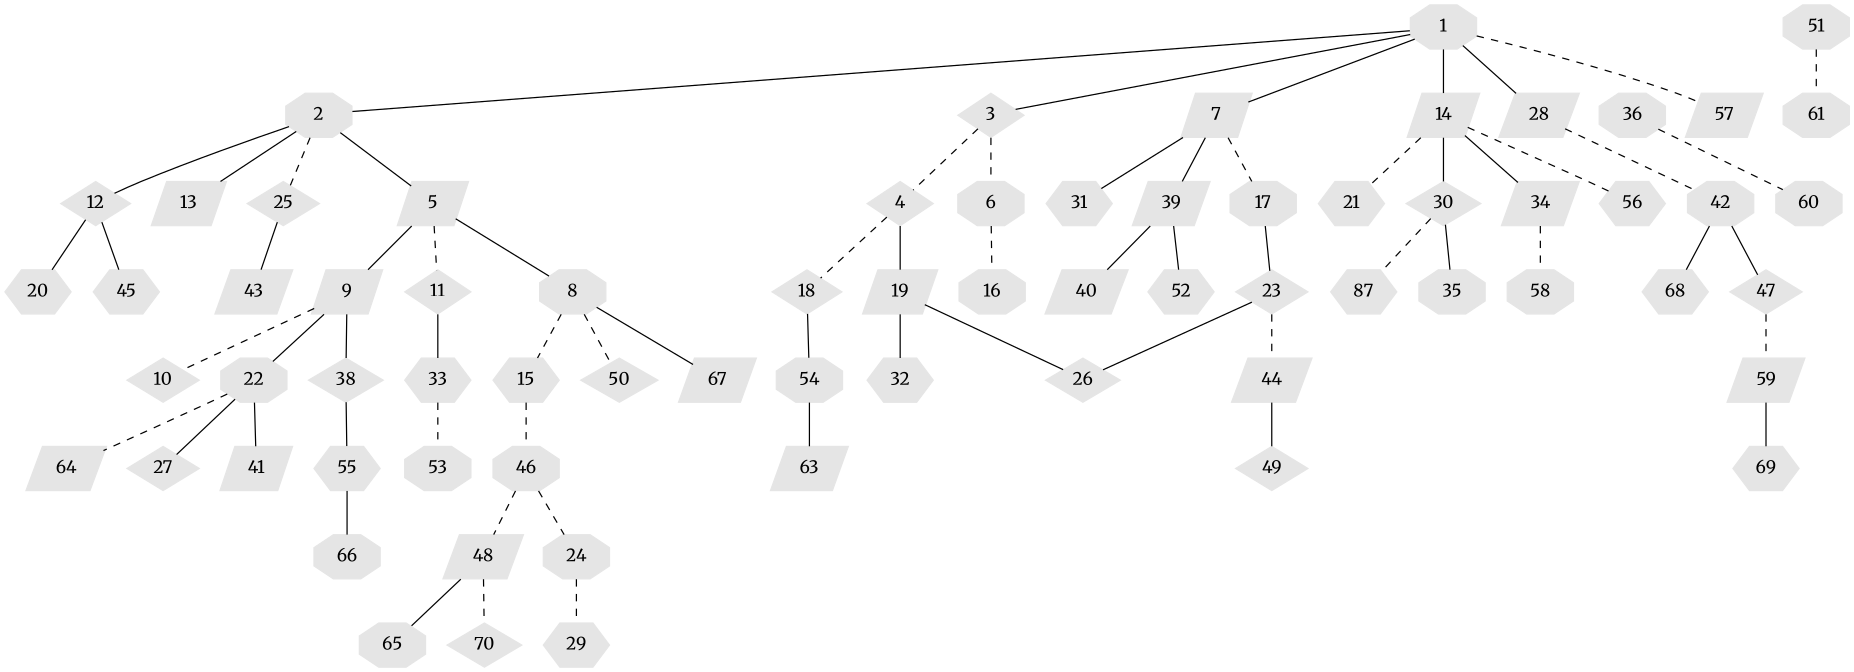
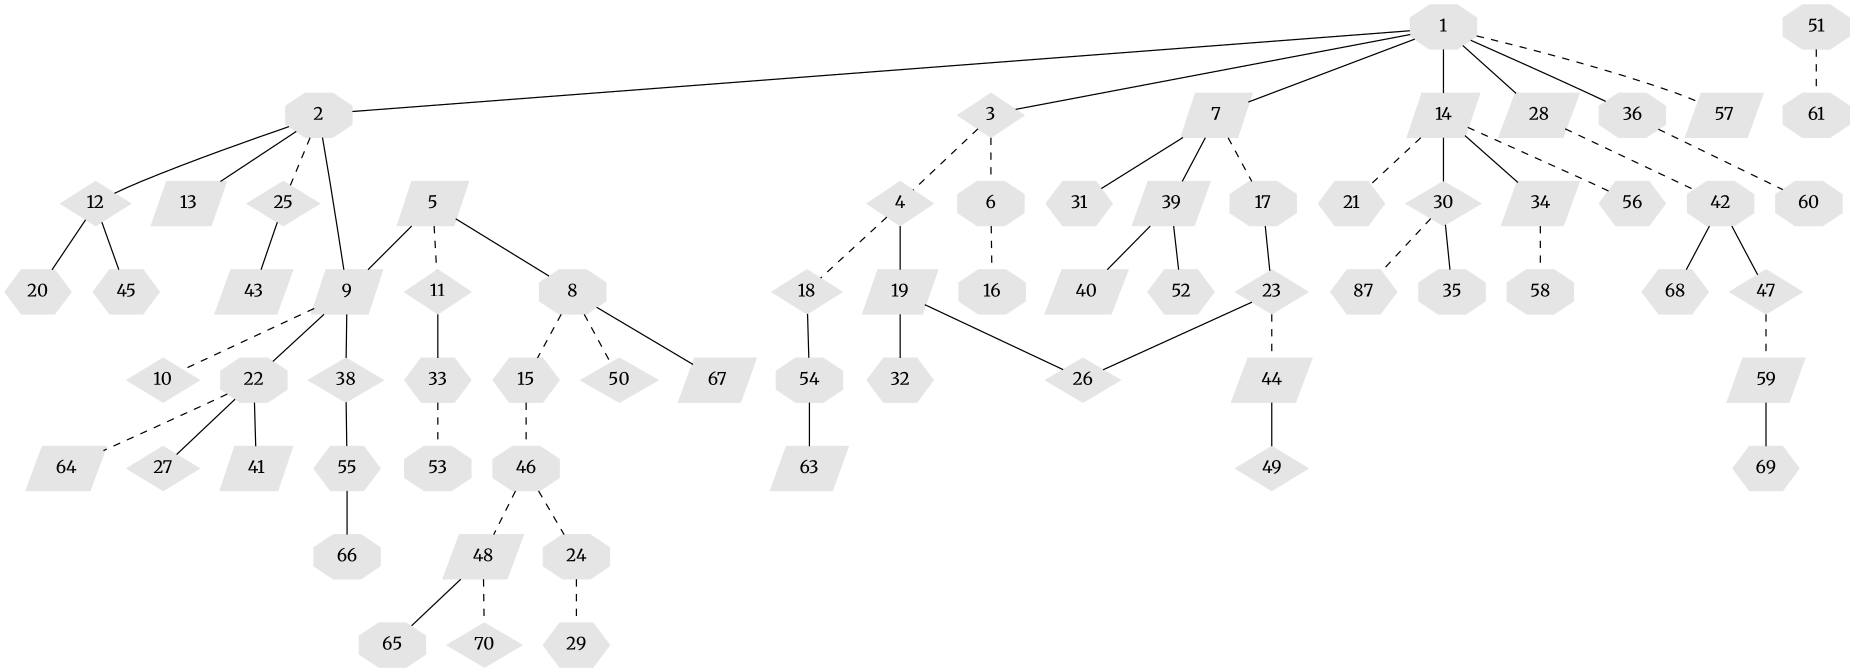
  graph {
    fontname=Merriweather
    node [color=gray90 fontname=Merriweather shape=octagon style=filled]
    edge [fontname=Merriweather style=solid]
    1
    2
    3 [shape=diamond]
    7 [shape=parallelogram]
    14 [shape=parallelogram]
    28 [shape=parallelogram]
    36
    57 [shape=parallelogram]
    5 [shape=parallelogram]
    12 [shape=diamond]
    13 [shape=parallelogram]
    25 [shape=diamond]
    4 [shape=diamond]
    6
    17
    31 [shape=hexagon]
    39 [shape=parallelogram]
    21 [shape=hexagon]
    30 [shape=diamond]
    34 [shape=parallelogram]
    56 [shape=hexagon]
    42
    60
    8
    9 [shape=parallelogram]
    11 [shape=diamond]
    20 [shape=hexagon]
    45 [shape=hexagon]
    43 [shape=parallelogram]
    18 [shape=diamond]
    19 [shape=parallelogram]
    16
    54
    32 [shape=hexagon]
    26 [shape=diamond]
    15 [shape=hexagon]
    50 [shape=diamond]
    67 [shape=parallelogram]
    10 [shape=diamond]
    22
    38 [shape=diamond]
    33 [shape=hexagon]
    23 [shape=diamond]
    40 [shape=parallelogram]
    52 [shape=hexagon]
    46
    27 [shape=diamond]
    41 [shape=parallelogram]
    64 [shape=parallelogram]
    55 [shape=hexagon]
    53
    35
    n53 [label=87 shape=hexagon]
    58
    29 [shape=hexagon]
    24
    48 [shape=parallelogram]
    44 [shape=parallelogram]
    63 [shape=parallelogram]
    51
    61
    49 [shape=diamond]
    47 [shape=diamond]
    68 [shape=hexagon]
    66
    59 [shape=parallelogram]
    65
    70 [shape=diamond]
    69 [shape=hexagon]
    1 -- 2
    1 -- 3
    1 -- 7
    1 -- 14
    1 -- 28
+   1 -- 36
    1 -- 57 [style=dashed]
-   2 -- 5
+   2 -- 9
    2 -- 12
    2 -- 13
    2 -- 25 [style=dashed]
    3 -- 4 [style=dashed]
    3 -- 6 [style=dashed]
    7 -- 17 [style=dashed]
    7 -- 31
    7 -- 39
    14 -- 21 [style=dashed]
    14 -- 30
    14 -- 34
    14 -- 56 [style=dashed]
    28 -- 42 [style=dashed]
    36 -- 60 [style=dashed]
    5 -- 8
    5 -- 9
    5 -- 11 [style=dashed]
    12 -- 20
    12 -- 45
    25 -- 43
    4 -- 18 [style=dashed]
    4 -- 19
    6 -- 16 [style=dashed]
    17 -- 23
    39 -- 40
    39 -- 52
    30 -- 35
    30 -- n53 [style=dashed]
    34 -- 58 [style=dashed]
    42 -- 47
    42 -- 68
    8 -- 15 [style=dashed]
    8 -- 50 [style=dashed]
    8 -- 67
    9 -- 10 [style=dashed]
    9 -- 22
    9 -- 38
    11 -- 33
    18 -- 54
    19 -- 32
    19 -- 26
    54 -- 63
    15 -- 46 [style=dashed]
    22 -- 27
    22 -- 41
    22 -- 64 [style=dashed]
    38 -- 55
    33 -- 53 [style=dashed]
    23 -- 26
    23 -- 44 [style=dashed]
    46 -- 24 [style=dashed]
    46 -- 48 [style=dashed]
    55 -- 66
    24 -- 29 [style=dashed]
    48 -- 65
    48 -- 70 [style=dashed]
    44 -- 49
    51 -- 61 [style=dashed]
    47 -- 59 [style=dashed]
    59 -- 69
  }
